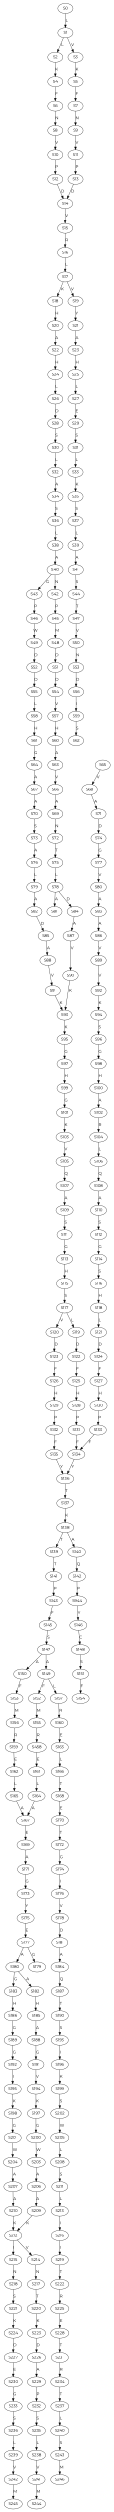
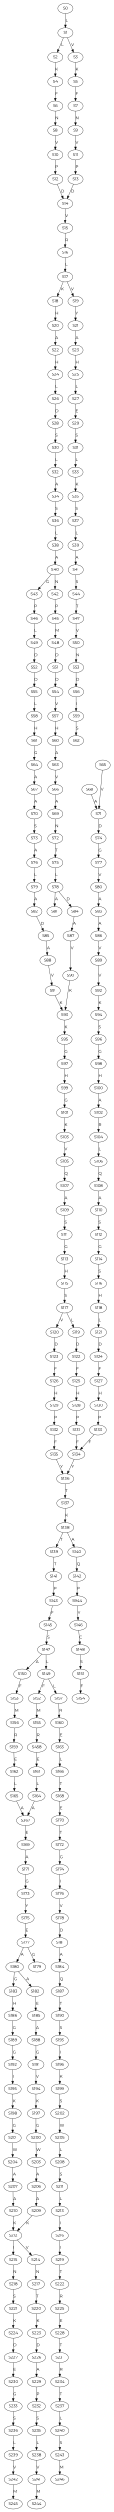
  strict digraph {
    fontname=Montserrat
    node [fontname=Montserrat]
    edge [fontname=Montserrat]
    S0
    S1
    S2
    S3
    S4
    S5
    S6
    S7
    S8
    S9
    S10
    S11
    S12
    S13
    S14
    S15
    S16
    S17
    S18
    S19
    S20
    S21
    S22
    S23
    S24
    S25
    S26
    S27
    S28
    S29
    S30
    S31
    S32
    S33
    S34
    S35
    S36
    S37
    S38
    S39
    S40
    S41
    S42
    S43
    S44
    S45
    S46
    S47
    S48
    S49
    S50
    S51
    S52
    S53
    S54
    S55
    S56
    S57
    S58
    S59
    S60
    S61
    S62
    S63
    S64
    S66
    S67
    S65
    S68
    S69
    S70
    S71
    S72
    S73
    S74
    S75
    S76
    S77
    S78
    S79
    S80
    S81
    S84
    S82
    S83
    S85
    S86
    S87
    S88
    S89
    S90
    S91
    S92
    S93
    S94
    S95
    S96
    S97
    S98
    S99
    S100
    S101
    S102
    S103
    S104
    S105
    S106
    S107
    S108
    S109
    S110
    S111
    S112
    S113
    S114
    S115
    S116
    S117
    S118
    S119
    S120
    S121
    S122
    S123
    S124
    S125
    S126
    S127
    S128
    S129
    S130
    S131
    S132
    S133
    S134
    S135
    S136
    S137
    S138
    S139
    S140
    S141
    S142
    S143
    n145 [label=S944]
    S145
    S146
    S147
    S148
    S149
    S150
    S151
    S152
    S157
    S153
    S154
    S155
    S156
    n159 [label=S458]
    S159
    S160
    S161
    S162
    S163
    S164
    S165
    S166
-   S167
+   S167 [label=S367]
    S168
    S169
    S170
    S171
    S172
    S173
    S174
    S175
    S176
    S177
    S178
    S179
    S180
    S181
    S182
    S183
    S184
    S185
    S186
    S187
    S188
    S189
    S190
    S191
    S192
    S193
    S194
    S195
    S196
    S197
    S198
    S199
    S200
    S201
    S202
    S203
    S204
    S205
    S206
    S207
    S208
    S209
    S210
    S211
    S212
    S213
    S214
    S215
    S216
    S217
    S218
    S219
    S220
    S221
    S222
    S223
    S224
    S225
    S226
    S227
    S228
    S229
    S230
    S231
    S232
    S233
    S234
    S235
    S236
    S237
    S238
    S239
    S240
    S241
    S242
    S243
    S244
    S245
    S246
    S0 -> S1 [label=L]
    S1 -> S2 [label=L]
    S1 -> S3 [label=V]
    S2 -> S4 [label=K]
    S3 -> S5 [label=K]
    S4 -> S6 [label=F]
    S5 -> S7 [label=F]
    S6 -> S8 [label=N]
    S7 -> S9 [label=N]
    S8 -> S10 [label=V]
    S9 -> S11 [label=V]
    S10 -> S12 [label=P]
    S11 -> S13 [label=P]
    S12 -> S14 [label=D]
    S13 -> S14 [label=D]
    S14 -> S15 [label=V]
    S15 -> S16 [label=R]
    S16 -> S17 [label=L]
    S17 -> S18 [label=K]
    S17 -> S19 [label=V]
    S18 -> S20 [label=H]
    S19 -> S21 [label=Y]
    S20 -> S22 [label=A]
    S21 -> S23 [label=A]
    S22 -> S24 [label=H]
    S23 -> S25 [label=H]
    S24 -> S26 [label=L]
    S25 -> S27 [label=L]
    S26 -> S28 [label=D]
    S27 -> S29 [label=E]
    S28 -> S30 [label=S]
    S29 -> S31 [label=S]
    S30 -> S32 [label=L]
    S31 -> S33 [label=L]
    S32 -> S34 [label=A]
    S33 -> S35 [label=K]
    S34 -> S36 [label=S]
    S35 -> S37 [label=S]
    S36 -> S38 [label=L]
    S37 -> S39 [label=L]
    S38 -> S40 [label=A]
    S39 -> S41 [label=A]
    S40 -> S42 [label=N]
    S40 -> S43 [label=G]
    S41 -> S44 [label=S]
    S42 -> S45 [label=P]
    S43 -> S46 [label=P]
    S44 -> S47 [label=T]
    S45 -> S48 [label=M]
-   S46 -> S49 [label=W]
+   S46 -> S49 [label=L]
    S47 -> S50 [label=V]
    S48 -> S51 [label=D]
    S49 -> S52 [label=D]
    S50 -> S53 [label=N]
    S51 -> S54 [label=D]
    S52 -> S55 [label=D]
    S53 -> S56 [label=D]
    S54 -> S57 [label=V]
    S55 -> S58 [label=L]
    S56 -> S59 [label=I]
    S57 -> S60 [label=H]
    S58 -> S61 [label=H]
    S59 -> S62 [label=S]
    S60 -> S63 [label=A]
    S61 -> S64 [label=G]
    S63 -> S66 [label=V]
    S64 -> S67 [label=A]
    S66 -> S69 [label=A]
    S67 -> S70 [label=A]
-   S65 -> S68 [label=V]
+   S65 -> S71 [label=V]
    S68 -> S71 [label=A]
    S69 -> S72 [label=N]
    S70 -> S73 [label=S]
    S71 -> S74 [label=D]
    S72 -> S75 [label=T]
    S73 -> S76 [label=A]
    S74 -> S77 [label=G]
    S75 -> S78 [label=L]
    S76 -> S79 [label=L]
    S77 -> S80 [label=V]
    S78 -> S81 [label=A]
    S78 -> S84 [label=D]
    S79 -> S82 [label=A]
    S80 -> S83 [label=A]
    S84 -> S87 [label=A]
    S82 -> S85 [label=D]
    S83 -> S86 [label=A]
    S85 -> S88 [label=A]
    S86 -> S89 [label=V]
    S87 -> S90 [label=V]
    S88 -> S91 [label=V]
    S89 -> S92 [label=V]
    S90 -> S93 [label=K]
    S91 -> S93 [label=K]
    S92 -> S94 [label=K]
    S93 -> S95 [label=K]
    S94 -> S96 [label=S]
    S95 -> S97 [label=G]
    S96 -> S98 [label=G]
    S97 -> S99 [label=H]
    S98 -> S100 [label=H]
    S99 -> S101 [label=G]
    S100 -> S102 [label=A]
    S101 -> S103 [label=K]
    S102 -> S104 [label=R]
    S103 -> S105 [label=V]
    S104 -> S106 [label=L]
    S105 -> S107 [label=Q]
    S106 -> S108 [label=Q]
    S107 -> S109 [label=A]
    S108 -> S110 [label=A]
    S109 -> S111 [label=S]
    S110 -> S112 [label=S]
    S111 -> S113 [label=G]
    S112 -> S114 [label=G]
    S113 -> S115 [label=H]
    S114 -> S116 [label=S]
    S115 -> S117 [label=S]
    S116 -> S118 [label=H]
    S117 -> S119 [label=L]
    S117 -> S120 [label=V]
    S118 -> S121 [label=L]
    S119 -> S122 [label=D]
    S120 -> S123 [label=D]
    S121 -> S124 [label=D]
    S122 -> S125 [label=F]
    S123 -> S126 [label=F]
    S124 -> S127 [label=F]
    S125 -> S128 [label=H]
    S126 -> S129 [label=H]
    S127 -> S130 [label=H]
    S128 -> S131 [label=P]
    S129 -> S132 [label=P]
    S130 -> S133 [label=P]
    S131 -> S134 [label=F]
    S132 -> S135 [label=F]
    S133 -> S134 [label=F]
    S134 -> S136 [label=Y]
    S135 -> S136 [label=Y]
    S136 -> S137 [label=T]
    S137 -> S138 [label=K]
    S138 -> S139 [label=T]
    S138 -> S140 [label=A]
    S139 -> S141 [label=T]
    S140 -> S142 [label=Q]
    S141 -> S143 [label=P]
    S142 -> n145 [label=P]
    S143 -> S145 [label=F]
    n145 -> S146 [label=Y]
    S145 -> S147 [label=S]
    S146 -> S148 [label=C]
-   S147 -> S149 [label=A]
+   S147 -> S149 [label=L]
    S147 -> S150 [label=A]
    S148 -> S151 [label=S]
    S149 -> S152 [label=F]
    S149 -> S157 [label=L]
    S150 -> S153 [label=F]
    S151 -> S154 [label=F]
    S152 -> S155 [label=M]
    S157 -> S160 [label=R]
    S153 -> S156 [label=M]
    S155 -> n159 [label=R]
    S156 -> S159 [label=R]
    n159 -> S161 [label=E]
    S159 -> S162 [label=E]
    S160 -> S163 [label=E]
    S161 -> S164 [label=L]
    S162 -> S165 [label=L]
    S163 -> S166 [label=L]
    S164 -> S167 [label=A]
    S165 -> S167 [label=A]
    S166 -> S168 [label=T]
    S167 -> S169 [label=E]
    S168 -> S170 [label=E]
    S169 -> S171 [label=A]
    S170 -> S172 [label=T]
    S171 -> S173 [label=G]
    S172 -> S174 [label=G]
    S173 -> S175 [label=Y]
    S174 -> S176 [label=I]
    S175 -> S177 [label=E]
    S176 -> S178 [label=V]
    S177 -> S179 [label=G]
    S177 -> S180 [label=A]
    S178 -> S181 [label=D]
    S180 -> S182 [label=A]
    S180 -> S183 [label=G]
    S181 -> S184 [label=A]
-   S182 -> S185 [label=H]
+   S182 -> S185 [label=E]
    S183 -> S186 [label=H]
    S184 -> S187 [label=Q]
    S185 -> S188 [label=A]
    S186 -> S189 [label=G]
    S187 -> S190 [label=T]
    S188 -> S191 [label=G]
    S189 -> S192 [label=G]
    S190 -> S193 [label=S]
    S191 -> S194 [label=V]
    S192 -> S195 [label=I]
    S193 -> S196 [label=I]
    S194 -> S197 [label=K]
    S195 -> S198 [label=K]
    S196 -> S199 [label=K]
    S197 -> S200 [label=G]
    S198 -> S201 [label=G]
    S199 -> S202 [label=S]
    S200 -> S203 [label=W]
    S201 -> S204 [label=W]
    S202 -> S205 [label=W]
    S203 -> S206 [label=A]
    S204 -> S207 [label=A]
    S205 -> S208 [label=L]
    S206 -> S209 [label=A]
    S207 -> S210 [label=A]
    S208 -> S211 [label=S]
    S209 -> S212 [label=K]
    S210 -> S212 [label=K]
    S211 -> S213 [label=L]
    S212 -> S214 [label=V]
    S212 -> S215 [label=I]
    S213 -> S216 [label=I]
    S214 -> S217 [label=N]
    S215 -> S218 [label=N]
    S216 -> S219 [label=I]
    S217 -> S220 [label=T]
    S218 -> S221 [label=S]
    S219 -> S222 [label=T]
    S220 -> S223 [label=K]
    S221 -> S224 [label=K]
    S222 -> S225 [label=R]
    S223 -> S226 [label=D]
    S224 -> S227 [label=D]
    S225 -> S228 [label=E]
    S226 -> S229 [label=A]
    S227 -> S230 [label=E]
    S228 -> S231 [label=T]
    S229 -> S232 [label=P]
    S230 -> S233 [label=G]
    S231 -> S234 [label=R]
    S232 -> S235 [label=S]
    S233 -> S236 [label=S]
    S234 -> S237 [label=T]
    S235 -> S238 [label=L]
    S236 -> S239 [label=L]
    S237 -> S240 [label=L]
    S238 -> S241 [label=V]
    S239 -> S242 [label=V]
    S240 -> S243 [label=S]
    S241 -> S244 [label=M]
    S242 -> S245 [label=M]
    S243 -> S246 [label=M]
  }
